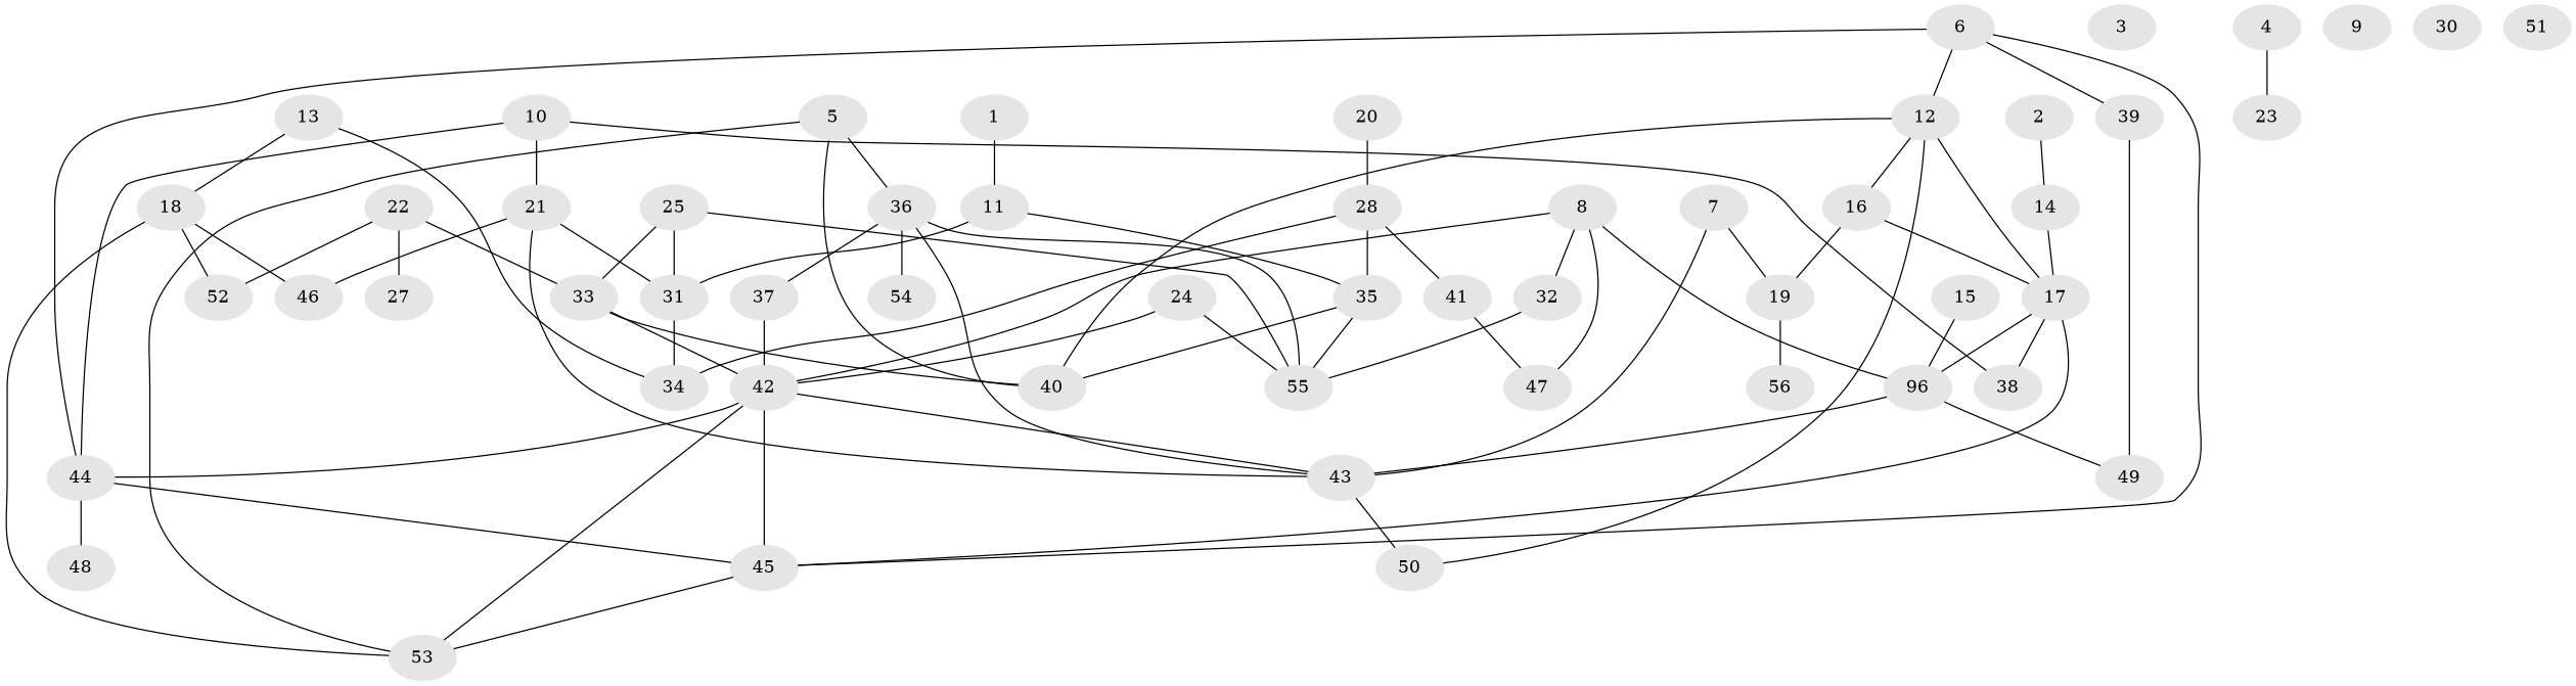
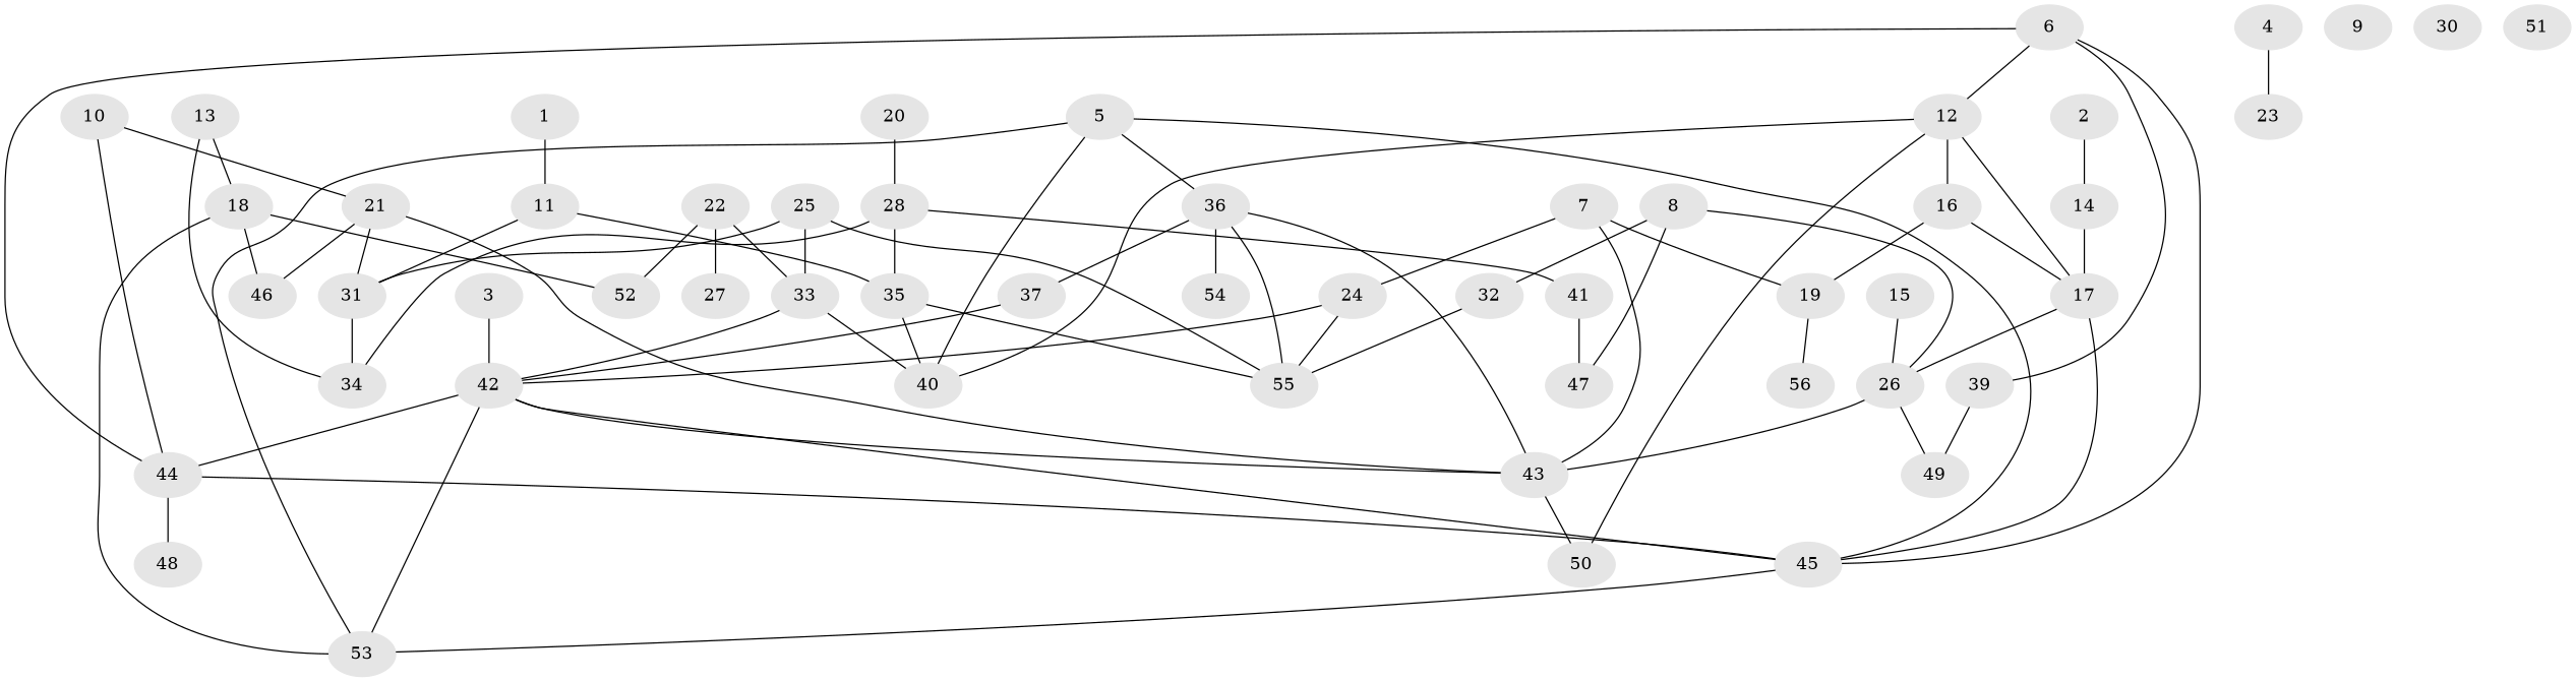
  graph {
    node [color=gray90 style=filled]
    1
    11
    31
    35
    2
    14
    17
    3
    4
    23
    5
    36
    40
    45
    53
    43
    55
    54
    37
    6
    12
    39
    44
    16
    50
    49
    48
    7
    19
    24
    56
    42
    8
-   26 [label=96]
+   26
    32
    47
    9
    10
    21
-   38
    46
    34
    13
    18
    52
    15
    20
    28
    41
    22
    27
    33
    25
    30
    51
    1 -- 11
    11 -- 31
    11 -- 35
    31 -- 34
    35 -- 40
    35 -- 55
    2 -- 14
    14 -- 17
    17 -- 45
    17 -- 26
-   17 -- 38
    4 -- 23
    5 -- 36
    5 -- 40
+   5 -- 45
    5 -- 53
    36 -- 43
    36 -- 55
    36 -- 54
    36 -- 37
    45 -- 53
    43 -- 50
    37 -- 42
    6 -- 45
    6 -- 12
    6 -- 39
    6 -- 44
    12 -- 17
    12 -- 40
    12 -- 16
    12 -- 50
    39 -- 49
    44 -- 45
    44 -- 48
    16 -- 17
    16 -- 19
    7 -- 43
    7 -- 19
+   7 -- 24
    19 -- 56
    24 -- 55
    24 -- 42
    42 -- 45
    42 -- 53
    42 -- 43
    42 -- 44
-   8 -- 42
+   3 -- 42
    8 -- 26
    8 -- 32
    8 -- 47
    26 -- 43
    26 -- 49
    32 -- 55
    10 -- 44
    10 -- 21
-   10 -- 38
    21 -- 31
    21 -- 43
    21 -- 46
    13 -- 34
    13 -- 18
    18 -- 53
    18 -- 46
    18 -- 52
    15 -- 26
    20 -- 28
    28 -- 35
    28 -- 34
    28 -- 41
    41 -- 47
    22 -- 52
    22 -- 27
    22 -- 33
    33 -- 40
    33 -- 42
    25 -- 31
    25 -- 55
    25 -- 33
  }
